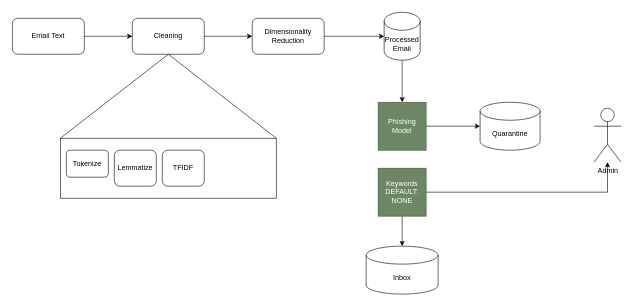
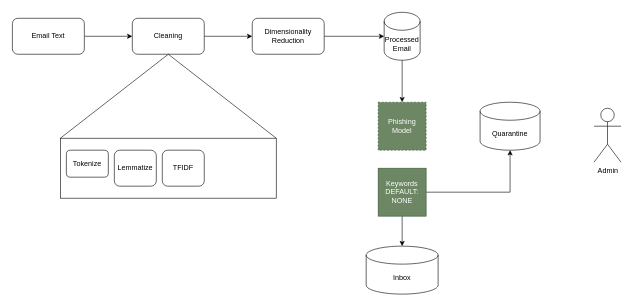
  <mxCell id="0" />
  <mxCell id="1" parent="0" />
  <mxCell id="2" style="edgeStyle=orthogonalEdgeStyle;rounded=0;orthogonalLoop=1;jettySize=auto;html=1;exitX=1;exitY=0.5;exitDx=0;exitDy=0;entryX=0;entryY=0.5;entryDx=0;entryDy=0;" edge="1" parent="1" source="3" target="5"><mxGeometry relative="1" as="geometry" /></mxCell>
  <mxCell id="3" value="Email Text" style="rounded=1;whiteSpace=wrap;html=1;" vertex="1" parent="1"><mxGeometry x="20" y="30" width="120" height="60" as="geometry" /></mxCell>
  <mxCell id="4" style="edgeStyle=orthogonalEdgeStyle;rounded=0;orthogonalLoop=1;jettySize=auto;html=1;exitX=1;exitY=0.5;exitDx=0;exitDy=0;entryX=0;entryY=0.5;entryDx=0;entryDy=0;" edge="1" parent="1" source="5" target="10"><mxGeometry relative="1" as="geometry" /></mxCell>
  <mxCell id="5" value="Cleaning" style="rounded=1;whiteSpace=wrap;html=1;" vertex="1" parent="1"><mxGeometry x="220" y="30" width="120" height="60" as="geometry" /></mxCell>
  <mxCell id="6" value="" style="endArrow=none;html=1;rounded=0;entryX=0.5;entryY=1;entryDx=0;entryDy=0;" edge="1" parent="1" target="5"><mxGeometry width="50" height="50" relative="1" as="geometry"><mxPoint x="100" y="230" as="sourcePoint" /><mxPoint x="310" y="100" as="targetPoint" /></mxGeometry></mxCell>
  <mxCell id="7" value="" style="endArrow=none;html=1;rounded=0;entryX=0.5;entryY=1;entryDx=0;entryDy=0;" edge="1" parent="1" target="5"><mxGeometry width="50" height="50" relative="1" as="geometry"><mxPoint x="460" y="230" as="sourcePoint" /><mxPoint x="290" y="100" as="targetPoint" /></mxGeometry></mxCell>
  <mxCell id="8" value="" style="rounded=0;whiteSpace=wrap;html=1;" vertex="1" parent="1"><mxGeometry x="100" y="230" width="360" height="100" as="geometry" /></mxCell>
  <mxCell id="9" style="edgeStyle=orthogonalEdgeStyle;rounded=0;orthogonalLoop=1;jettySize=auto;html=1;exitX=1;exitY=0.5;exitDx=0;exitDy=0;entryX=0;entryY=0.5;entryDx=0;entryDy=0;entryPerimeter=0;" edge="1" parent="1" source="10" target="12"><mxGeometry relative="1" as="geometry" /></mxCell>
  <mxCell id="10" value="Dimensionality Reduction" style="rounded=1;whiteSpace=wrap;html=1;" vertex="1" parent="1"><mxGeometry x="420" y="30" width="120" height="60" as="geometry" /></mxCell>
  <mxCell id="11" style="edgeStyle=orthogonalEdgeStyle;rounded=0;orthogonalLoop=1;jettySize=auto;html=1;exitX=0.5;exitY=1;exitDx=0;exitDy=0;exitPerimeter=0;entryX=0.5;entryY=0;entryDx=0;entryDy=0;" edge="1" parent="1" source="12" target="14"><mxGeometry relative="1" as="geometry" /></mxCell>
  <mxCell id="12" value="Processed&lt;br&gt;Email" style="shape=cylinder3;whiteSpace=wrap;html=1;boundedLbl=1;backgroundOutline=1;size=15;" vertex="1" parent="1"><mxGeometry x="640" y="20" width="60" height="80" as="geometry" /></mxCell>
- <mxCell id="13" style="edgeStyle=orthogonalEdgeStyle;rounded=0;orthogonalLoop=1;jettySize=auto;html=1;exitX=1;exitY=0.5;exitDx=0;exitDy=0;entryX=0;entryY=0.5;entryDx=0;entryDy=0;entryPerimeter=0;" edge="1" parent="1" source="14" target="15"><mxGeometry relative="1" as="geometry" /></mxCell>
- <mxCell id="14" value="Phishing&lt;br&gt;Model" style="whiteSpace=wrap;html=1;aspect=fixed;fillColor=#6d8764;fontColor=#ffffff;strokeColor=#3A5431;" vertex="1" parent="1"><mxGeometry x="630" y="170" width="80" height="80" as="geometry" /></mxCell>
+ <mxCell id="14" value="Phishing&lt;br&gt;Model" style="whiteSpace=wrap;html=1;aspect=fixed;fillColor=#6d8764;fontColor=#ffffff;strokeColor=#3A5431;dashed=1;" vertex="1" parent="1"><mxGeometry x="630" y="170" width="80" height="80" as="geometry" /></mxCell>
  <mxCell id="15" value="Quarantine" style="shape=cylinder3;whiteSpace=wrap;html=1;boundedLbl=1;backgroundOutline=1;size=15;" vertex="1" parent="1"><mxGeometry x="800" y="170" width="100" height="80" as="geometry" /></mxCell>
  <mxCell id="16" value="Inbox" style="shape=cylinder3;whiteSpace=wrap;html=1;boundedLbl=1;backgroundOutline=1;size=15;" vertex="1" parent="1"><mxGeometry x="610" y="410" width="120" height="80" as="geometry" /></mxCell>
- <mxCell id="17" style="edgeStyle=orthogonalEdgeStyle;rounded=0;orthogonalLoop=1;jettySize=auto;html=1;exitX=1;exitY=0.5;exitDx=0;exitDy=0;" edge="1" parent="1" source="19" target="23"><mxGeometry relative="1" as="geometry" /></mxCell>
+ <mxCell id="17" style="edgeStyle=orthogonalEdgeStyle;rounded=0;orthogonalLoop=1;jettySize=auto;html=1;exitX=1;exitY=0.5;exitDx=0;exitDy=0;entryX=0.5;entryY=1;entryDx=0;entryDy=0;entryPerimeter=0;" edge="1" parent="1" source="19" target="15"><mxGeometry relative="1" as="geometry" /></mxCell>
  <mxCell id="18" style="edgeStyle=orthogonalEdgeStyle;rounded=0;orthogonalLoop=1;jettySize=auto;html=1;exitX=0.5;exitY=1;exitDx=0;exitDy=0;entryX=0.5;entryY=0;entryDx=0;entryDy=0;entryPerimeter=0;" edge="1" parent="1" source="19" target="16"><mxGeometry relative="1" as="geometry" /></mxCell>
  <mxCell id="19" value="Keywords&lt;br&gt;DEFAULT:&lt;br&gt;NONE" style="whiteSpace=wrap;html=1;aspect=fixed;fillColor=#6d8764;fontColor=#ffffff;strokeColor=#3A5431;" vertex="1" parent="1"><mxGeometry x="630" y="280" width="80" height="80" as="geometry" /></mxCell>
  <mxCell id="20" value="Tokenize" style="rounded=1;whiteSpace=wrap;html=1;" vertex="1" parent="1"><mxGeometry x="110" y="250" width="70" height="45" as="geometry" /></mxCell>
  <mxCell id="21" value="Lemmatize" style="rounded=1;whiteSpace=wrap;html=1;" vertex="1" parent="1"><mxGeometry x="190" y="250" width="70" height="60" as="geometry" /></mxCell>
  <mxCell id="22" value="TFIDF" style="rounded=1;whiteSpace=wrap;html=1;" vertex="1" parent="1"><mxGeometry x="270" y="250" width="70" height="60" as="geometry" /></mxCell>
  <mxCell id="23" value="Admin" style="shape=umlActor;verticalLabelPosition=bottom;verticalAlign=top;html=1;outlineConnect=0;" vertex="1" parent="1"><mxGeometry x="990" y="180" width="45" height="90" as="geometry" /></mxCell>
